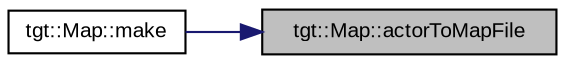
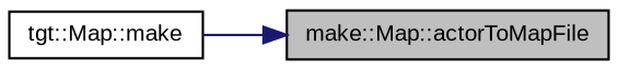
  digraph {
    rankdir=RL
    fontname="Liberation Sans"
    node [color=black fontname="Liberation Sans" fontsize=10 shape=record style=filled]
-   n1 [fillcolor=grey75 fontcolor=black height=0.2 label="tgt::Map::actorToMapFile" width=0.4]
+   n1 [fillcolor=grey75 fontcolor=black height=0.2 label="make::Map::actorToMapFile" width=0.4]
    n2 [fillcolor=white height=0.2 label="tgt::Map::make" width=0.4]
    n1 -> n2 [color=midnightblue dir=back fontname="Liberation Sans" fontsize=10 labelfontname=Helvetica labelfontsize=10 style=solid]
  }
